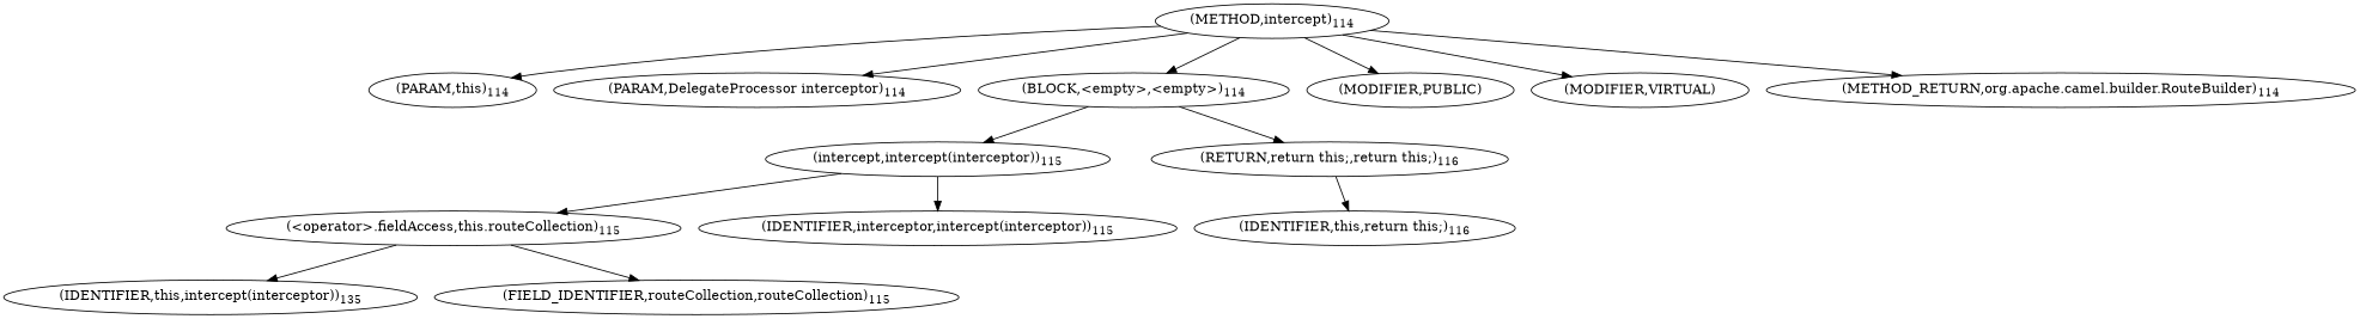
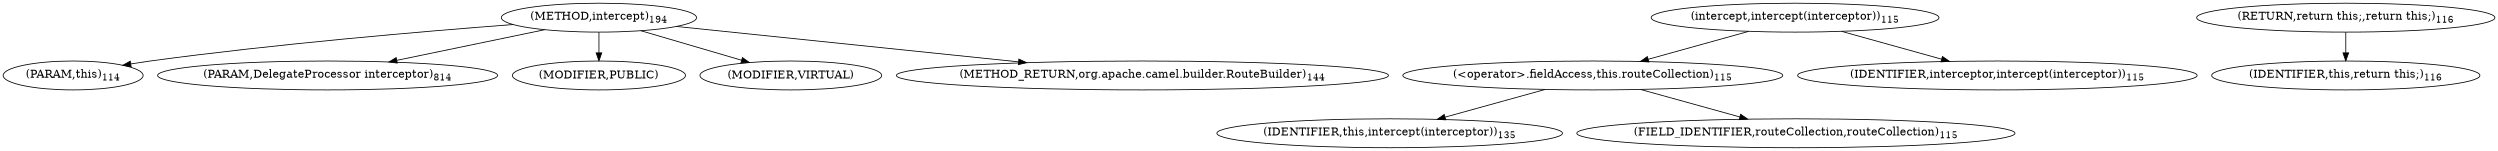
  digraph {
-   n1 [label=<(METHOD,intercept)<SUB>114</SUB>>]
+   n1 [label=<(METHOD,intercept)<SUB>194</SUB>>]
    n2 [label=<(PARAM,this)<SUB>114</SUB>>]
-   n3 [label=<(PARAM,DelegateProcessor interceptor)<SUB>114</SUB>>]
-   n4 [label=<(BLOCK,&lt;empty&gt;,&lt;empty&gt;)<SUB>114</SUB>>]
+   n3 [label=<(PARAM,DelegateProcessor interceptor)<SUB>814</SUB>>]
    n5 [label=<(MODIFIER,PUBLIC)>]
    n6 [label=<(MODIFIER,VIRTUAL)>]
-   n7 [label=<(METHOD_RETURN,org.apache.camel.builder.RouteBuilder)<SUB>114</SUB>>]
+   n7 [label=<(METHOD_RETURN,org.apache.camel.builder.RouteBuilder)<SUB>144</SUB>>]
    n8 [label=<(intercept,intercept(interceptor))<SUB>115</SUB>>]
    n9 [label=<(RETURN,return this;,return this;)<SUB>116</SUB>>]
    n10 [label=<(&lt;operator&gt;.fieldAccess,this.routeCollection)<SUB>115</SUB>>]
    n11 [label=<(IDENTIFIER,interceptor,intercept(interceptor))<SUB>115</SUB>>]
    n12 [label=<(IDENTIFIER,this,return this;)<SUB>116</SUB>>]
    n13 [label=<(IDENTIFIER,this,intercept(interceptor))<SUB>135</SUB>>]
    n14 [label=<(FIELD_IDENTIFIER,routeCollection,routeCollection)<SUB>115</SUB>>]
    n1 -> n2
    n1 -> n3
-   n1 -> n4
    n1 -> n5
    n1 -> n6
    n1 -> n7
-   n4 -> n8
-   n4 -> n9
    n8 -> n10
    n8 -> n11
    n9 -> n12
    n10 -> n13
    n10 -> n14
  }
